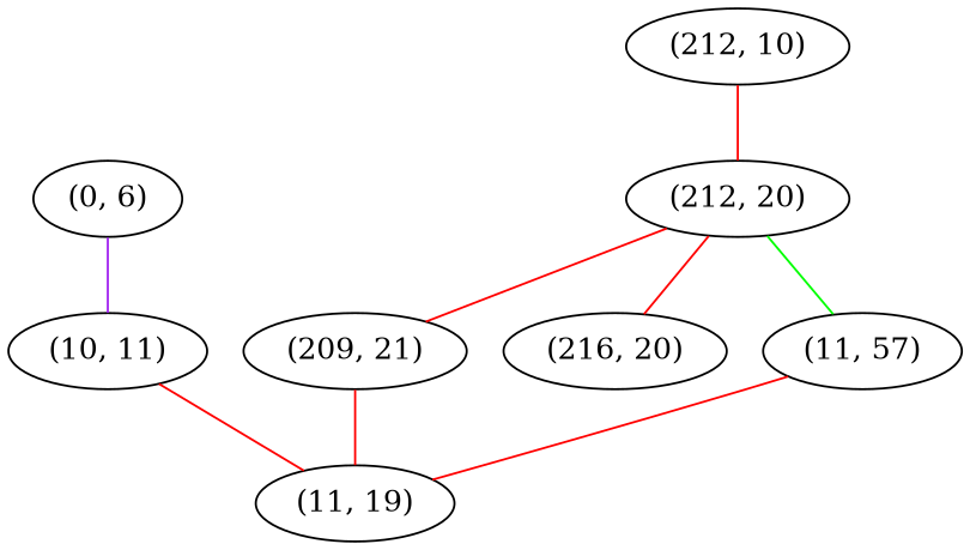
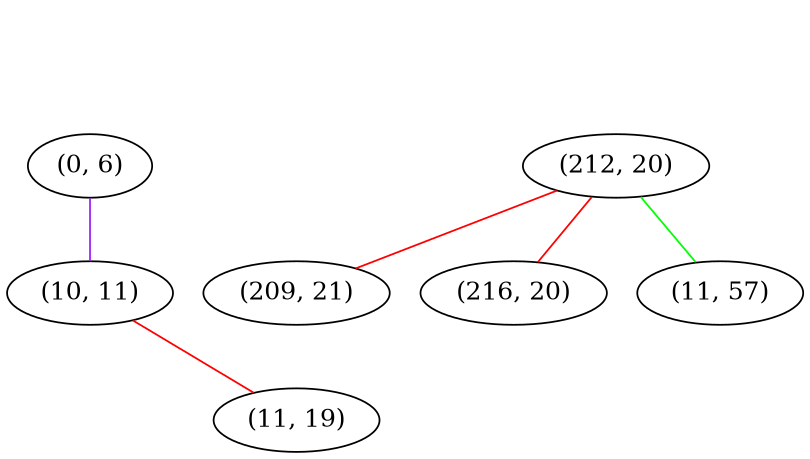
  graph {
    edge [color=red weight=1]
    n1 [label="(0, 6)"]
    "(10, 11)"
    "(11, 19)"
-   "(212, 10)"
    "(212, 20)"
    "(209, 21)"
    "(216, 20)"
    "(11, 57)"
    n1 -- "(10, 11)" [color=purple weight=4]
    "(10, 11)" -- "(11, 19)"
-   "(212, 10)" -- "(212, 20)"
    "(212, 20)" -- "(209, 21)"
    "(212, 20)" -- "(216, 20)"
    "(212, 20)" -- "(11, 57)" [color=green weight=2]
-   "(209, 21)" -- "(11, 19)"
-   "(11, 57)" -- "(11, 19)"
  }
